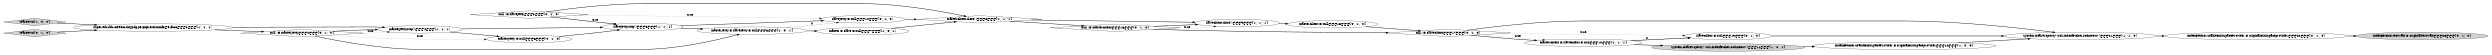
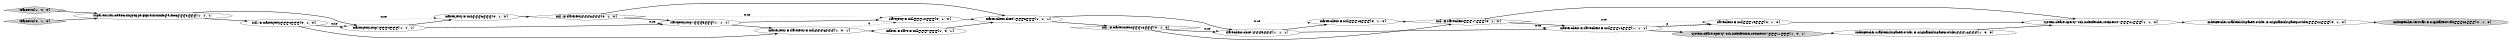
  digraph {
    rankdir=LR
    node [fillcolor=white shape=ellipse style=filled]
    edge [style=bold]
    n1 [label="slaveJetty.stop()@@@5@@@['1', '1', '1']"]
    n2 [label="masterJetty = slaveJetty = null@@@6@@@['1', '0', '1']"]
    n3 [label="slaveJetty = null@@@10@@@['0', '1', '0']"]
    n4 [label="master = slave = null@@@7@@@['1', '0', '1']"]
-   n5 [label="masterClient.close()@@@8@@@['1', '1', '1']" shape=diamond]
+   n5 [label="masterClient.close()@@@8@@@['1', '1', '1']"]
    n6 [label="masterJetty.stop()@@@4@@@['1', '1', '1']"]
    n7 [label="masterJetty = null@@@6@@@['0', '1', '0']"]
    n8 [label="null != slaveJetty@@@8@@@['0', '1', '0']" shape=diamond]
    n9 [label="IndexFetcher.usableDiskSpaceProvider = originalDiskSpaceprovider@@@12@@@['1', '0', '0']"]
    n10 [label="System.clearProperty(\"solr.indexfetcher.sotimeout\")@@@21@@@['1', '1', '0']"]
    n11 [label="IndexFetcher.usableDiskSpaceProvider = originalDiskSpaceprovider@@@22@@@['0', '1', '0']"]
    n12 [label="slaveClient.close()@@@9@@@['1', '1', '1']"]
    n13 [label="null != masterClient@@@13@@@['0', '1', '0']" shape=diamond]
    n14 [fillcolor=lightgray label="IndexFetcher.testWait = originalTestWait@@@23@@@['0', '1', '0']"]
    n15 [label="masterClient = null@@@15@@@['0', '1', '0']"]
    n16 [label="masterClient = slaveClient = null@@@10@@@['1', '1', '1']"]
    n17 [label="null != slaveClient@@@17@@@['0', '1', '0']" shape=diamond]
    n18 [fillcolor=lightgray label="System.clearProperty(\"solr.indexfetcher.sotimeout\")@@@11@@@['1', '0', '1']"]
    n19 [label="slaveClient = null@@@19@@@['0', '1', '0']"]
    n20 [label="super.edu.fdu.CPPDG.tinypdg.pe.ExpressionInfo@e1fcc3@@@3@@@['1', '1', '1']"]
-   n21 [label="null != masterJetty@@@4@@@['0', '1', '0']" shape=diamond]
+   n21 [label="null != masterJetty@@@4@@@['0', '1', '0']"]
    n22 [fillcolor=lightgray label="tearDown['1', '0', '0']" shape=diamond]
    n23 [fillcolor=lightgray label="tearDown['0', '1', '0']" shape=diamond]
    n1 -> n2
    n1 -> n3
    n2 -> n3 [label=0 style=dashed]
    n2 -> n4
    n3 -> n5
    n4 -> n5
    n5 -> n12
    n5 -> n13
    n6 -> n1
    n6 -> n7
-   n7 -> n1
+   n7 -> n8
    n8 -> n1
    n8 -> n1 [label=true style=dotted]
    n8 -> n3 [label=true style=dotted]
    n8 -> n5
    n9 -> n10
    n10 -> n11
    n11 -> n14
    n12 -> n15
+   n12 -> n16
    n13 -> n12
    n13 -> n12 [label=true style=dotted]
+   n13 -> n15 [label=true style=dotted]
    n13 -> n17
    n15 -> n17
    n16 -> n18
    n16 -> n19
    n16 -> n19 [label=0 style=dashed]
    n17 -> n10
    n17 -> n16 [label=true style=dotted]
    n17 -> n16
    n17 -> n19 [label=true style=dotted]
    n18 -> n9
    n19 -> n10
    n20 -> n6
    n20 -> n21
    n21 -> n2
    n21 -> n6 [label=true style=dotted]
    n21 -> n6
    n21 -> n7 [label=true style=dotted]
    n22 -> n20
    n23 -> n20
  }
